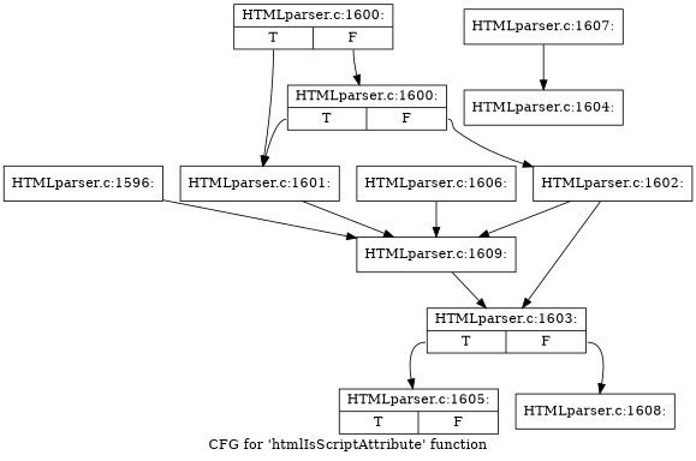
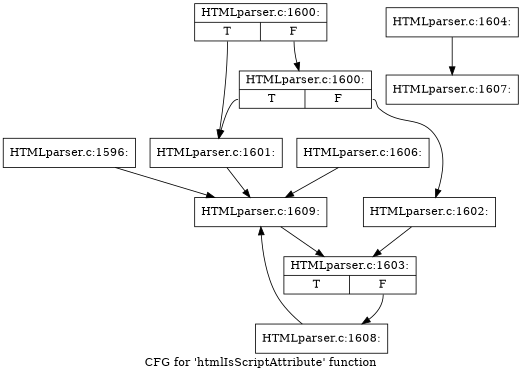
  digraph {
    label="CFG for 'htmlIsScriptAttribute' function"
    node [shape=record]
    n1 [label="{HTMLparser.c:1596:}"]
    n2 [label="{HTMLparser.c:1609:}"]
    n3 [label="{HTMLparser.c:1600:|{<s0>T|<s1>F}}"]
    n4 [label="{HTMLparser.c:1601:}"]
    n5 [label="{HTMLparser.c:1600:|{<s0>T|<s1>F}}"]
    n6 [label="{HTMLparser.c:1603:|{<s0>T|<s1>F}}"]
    n7 [label="{HTMLparser.c:1602:}"]
-   n8 [label="{HTMLparser.c:1605:|{<s0>T|<s1>F}}"]
    n9 [label="{HTMLparser.c:1608:}"]
    n10 [label="{HTMLparser.c:1606:}"]
    n11 [label="{HTMLparser.c:1607:}"]
    n12 [label="{HTMLparser.c:1604:}"]
    n1 -> n2
    n2 -> n6
    n3 -> n4 [tailport=s0]
    n3 -> n5 [tailport=s1]
    n4 -> n2
    n5 -> n4 [tailport=s0]
    n5 -> n7 [tailport=s1]
-   n6 -> n8 [tailport=s0]
    n6 -> n9 [tailport=s1]
    n7 -> n6
-   n7 -> n2
+   n9 -> n2
    n10 -> n2
-   n11 -> n12
+   n12 -> n11
  }
